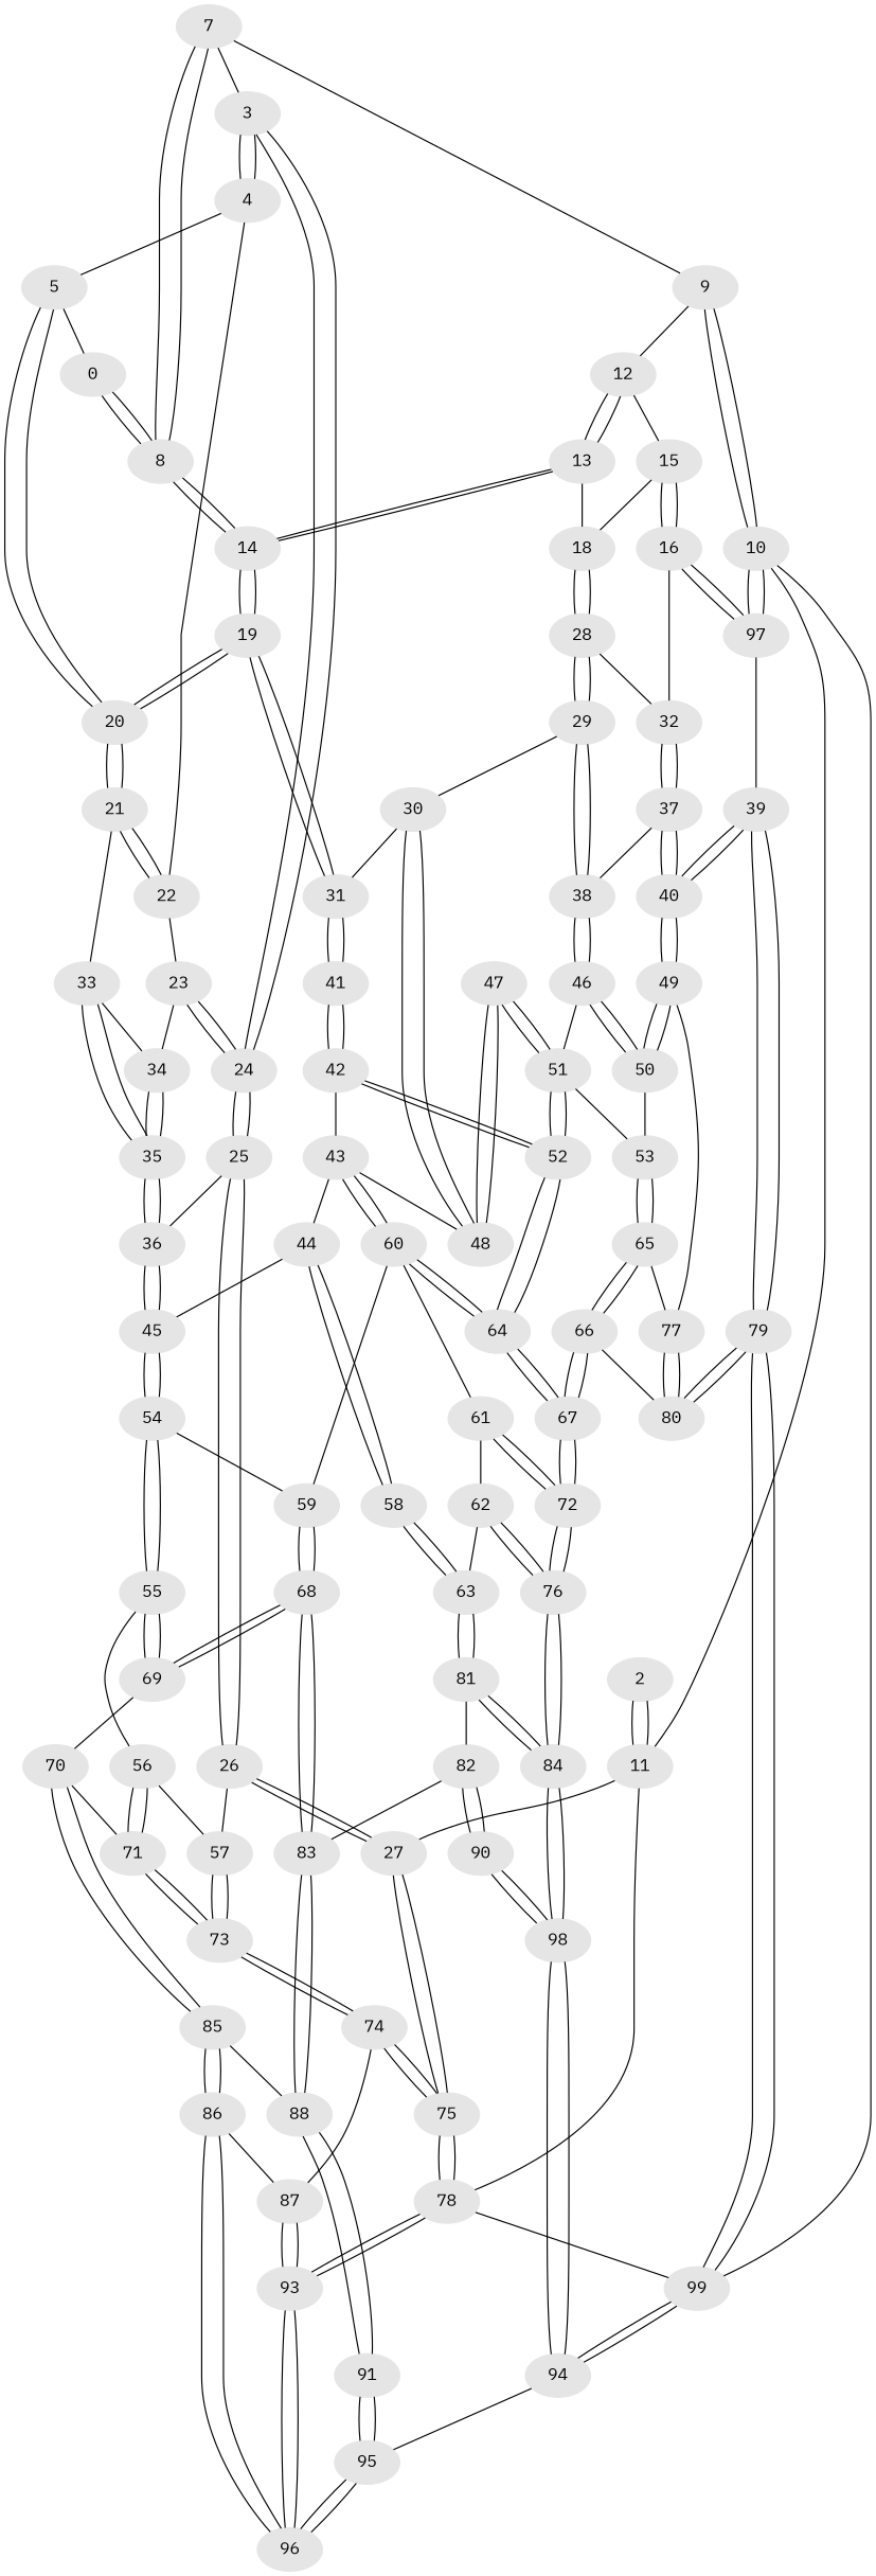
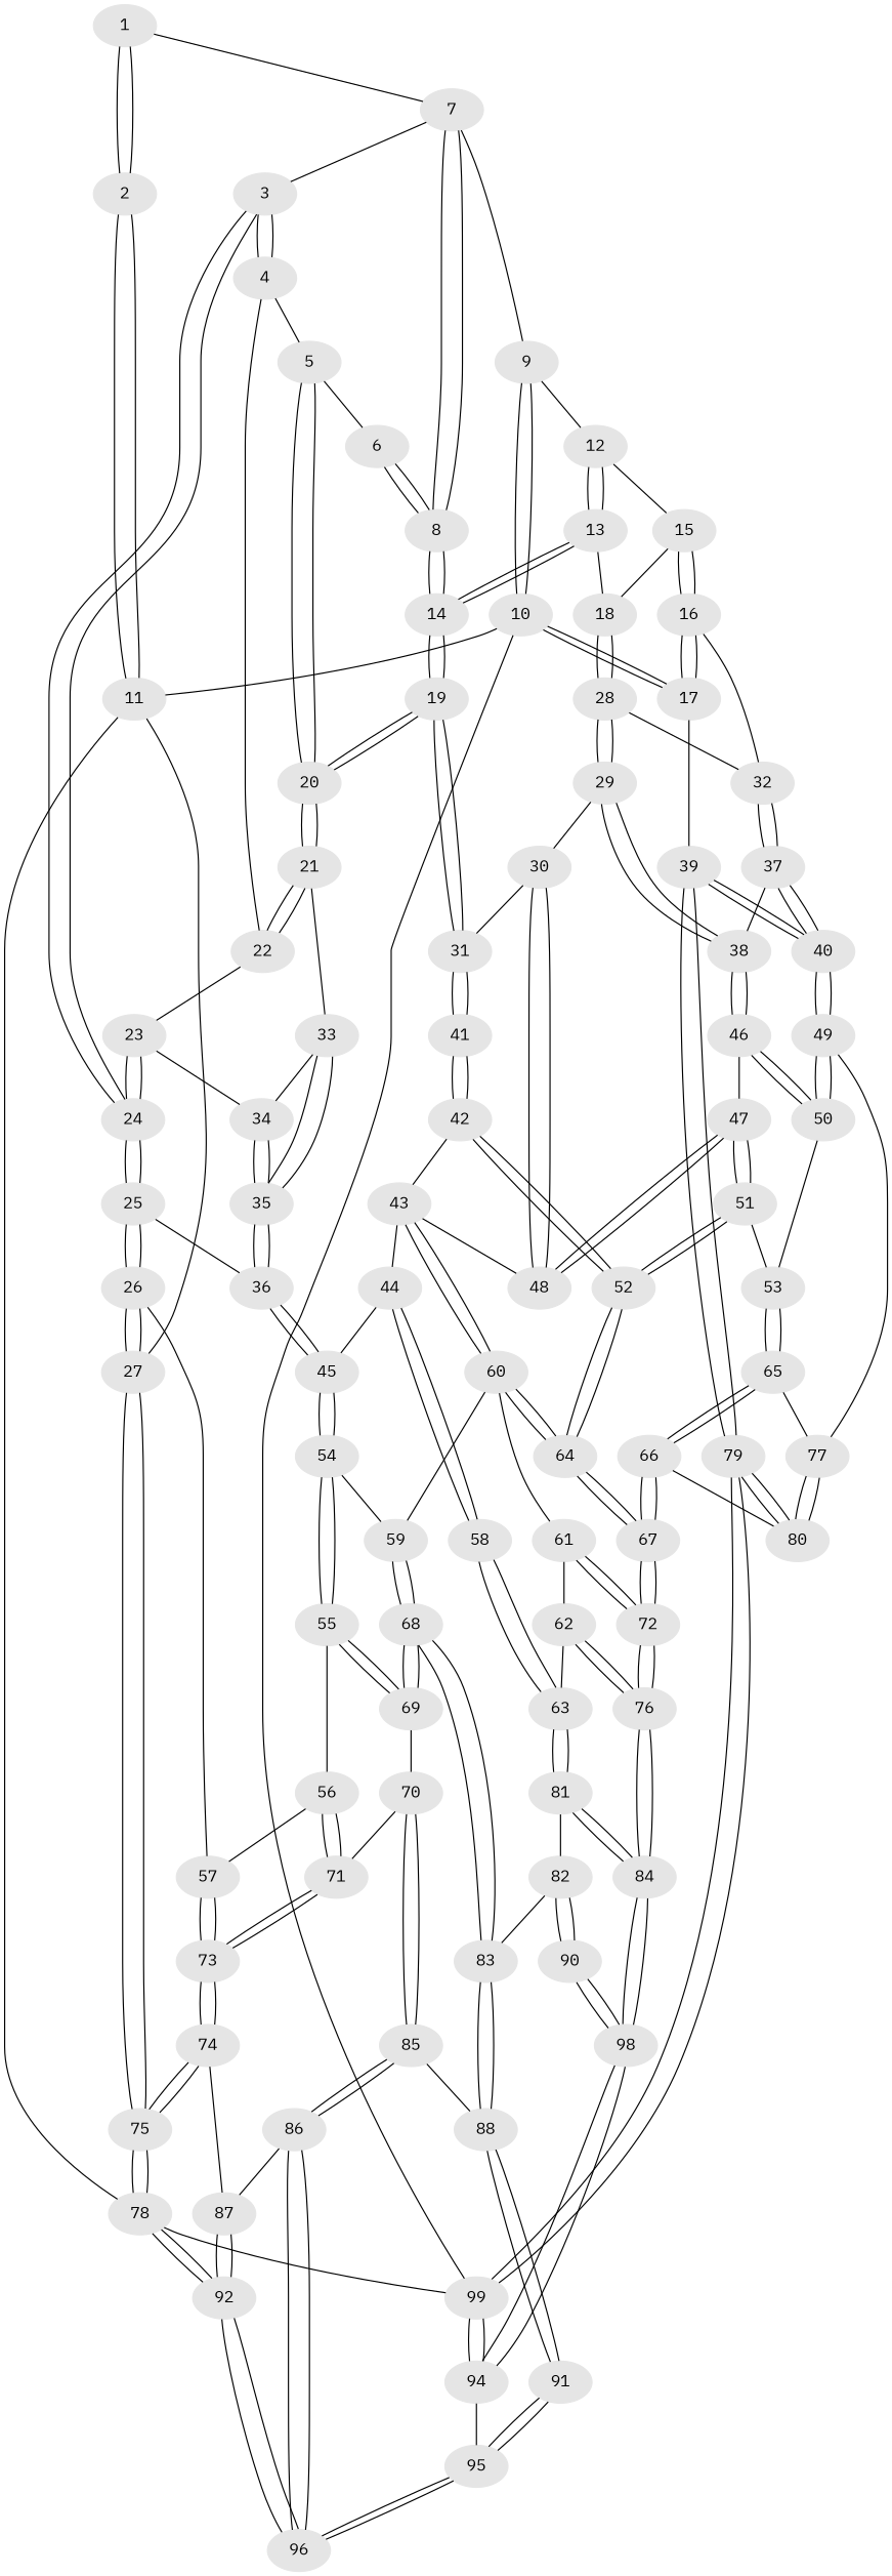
  graph {
    fontname="IBM Plex Mono"
    node [color=gray90 fontname="IBM Plex Mono" style=filled]
    edge [fontname="IBM Plex Mono"]
+   1
    2
    7
    11
    3
    8
    9
    4
    24
    27
    78
    5
    22
    25
-   6 [label=0]
+   6
    20
    23
    21
    14
    10
    12
    19
-   17 [label=97]
+   17
    n24 [label=99]
    13
    15
    39
    94
    75
-   93
+   93 [label=92]
    18
    16
    28
    31
    32
    37
    40
    79
    29
    41
    33
    34
    35
    26
    36
    57
    45
    73
    30
    38
    48
    46
    42
    54
    49
    47
    50
    80
    77
    43
    52
    44
    60
    64
    58
    59
    61
    63
    55
    51
    53
    65
    67
    66
    56
    69
    68
    71
    70
    74
    81
    83
    62
    72
    76
    84
    82
    88
    85
    86
    87
    n92 [label=98]
    96
    90
    91
    95
+   1 -- 2
+   1 -- 2
+   1 -- 7
    2 -- 11
    2 -- 11
    7 -- 3
    7 -- 8
    7 -- 8
    7 -- 9
    11 -- 27
    11 -- 78
    3 -- 4
    3 -- 4
    3 -- 24
    3 -- 24
    8 -- 14
    8 -- 14
    9 -- 10
    9 -- 10
    9 -- 12
    4 -- 5
    4 -- 22
    24 -- 25
    24 -- 25
    27 -- 75
    27 -- 75
    78 -- n24
    78 -- 93
    78 -- 93
    5 -- 6
    5 -- 20
    5 -- 20
    22 -- 23
    25 -- 26
    25 -- 26
    25 -- 36
    6 -- 8
    6 -- 8
    20 -- 21
    20 -- 21
    23 -- 24
    23 -- 24
    23 -- 34
    21 -- 22
    21 -- 22
    21 -- 33
    14 -- 19
    14 -- 19
    10 -- 11
    10 -- 17
    10 -- 17
    10 -- n24
    12 -- 13
    12 -- 13
    12 -- 15
    19 -- 20
    19 -- 20
    19 -- 31
    19 -- 31
    17 -- 39
    n24 -- 94
    n24 -- 94
    13 -- 14
    13 -- 14
    13 -- 18
    15 -- 18
    15 -- 16
    15 -- 16
    39 -- 40
    39 -- 40
    39 -- 79
    39 -- 79
    94 -- 95
    75 -- 78
    75 -- 78
    93 -- 96
    93 -- 96
    18 -- 28
    18 -- 28
    16 -- 17
    16 -- 17
    16 -- 32
    28 -- 32
    28 -- 29
    28 -- 29
    31 -- 41
    31 -- 41
    32 -- 37
    32 -- 37
    37 -- 40
    37 -- 40
    37 -- 38
    40 -- 49
    40 -- 49
    79 -- n24
    79 -- n24
    79 -- 80
    79 -- 80
    29 -- 30
    29 -- 38
    29 -- 38
    41 -- 42
    41 -- 42
    33 -- 34
    33 -- 35
    33 -- 35
    34 -- 35
    34 -- 35
    35 -- 36
    35 -- 36
    26 -- 27
    26 -- 27
    26 -- 57
    36 -- 45
    36 -- 45
    57 -- 73
    57 -- 73
    45 -- 54
    45 -- 54
    73 -- 74
    73 -- 74
    30 -- 31
    30 -- 48
    30 -- 48
    38 -- 46
    38 -- 46
-   46 -- 51
+   46 -- 47
    46 -- 50
    46 -- 50
    42 -- 43
    42 -- 52
    42 -- 52
    54 -- 59
    54 -- 55
    54 -- 55
    49 -- 50
    49 -- 50
    49 -- 77
    47 -- 48
    47 -- 48
    47 -- 51
    47 -- 51
    50 -- 53
    77 -- 80
    77 -- 80
    43 -- 48
    43 -- 44
    43 -- 60
    43 -- 60
    52 -- 64
    52 -- 64
    44 -- 45
    44 -- 58
    44 -- 58
    60 -- 64
    60 -- 64
    60 -- 59
    60 -- 61
    64 -- 67
    64 -- 67
    58 -- 63
    58 -- 63
    59 -- 68
    59 -- 68
    61 -- 62
    61 -- 72
    61 -- 72
    63 -- 81
    63 -- 81
    55 -- 56
    55 -- 69
    55 -- 69
    51 -- 52
    51 -- 52
    51 -- 53
    53 -- 65
    53 -- 65
    65 -- 77
    65 -- 66
    65 -- 66
    67 -- 72
    67 -- 72
    66 -- 80
    66 -- 67
    66 -- 67
    56 -- 57
    56 -- 71
    56 -- 71
    69 -- 70
    68 -- 69
    68 -- 69
    68 -- 83
    68 -- 83
    71 -- 73
    71 -- 73
    70 -- 71
    70 -- 85
    70 -- 85
    74 -- 75
    74 -- 75
    74 -- 87
    81 -- 84
    81 -- 84
    81 -- 82
    83 -- 88
    83 -- 88
    62 -- 63
    62 -- 76
    62 -- 76
    72 -- 76
    72 -- 76
    76 -- 84
    76 -- 84
    84 -- n92
    84 -- n92
    82 -- 83
    82 -- 90
    82 -- 90
    88 -- 91
    88 -- 91
    85 -- 88
    85 -- 86
    85 -- 86
    86 -- 87
    86 -- 96
    86 -- 96
    87 -- 93
    87 -- 93
    n92 -- 94
    n92 -- 94
    90 -- n92
    90 -- n92
    91 -- 95
    91 -- 95
    95 -- 96
    95 -- 96
  }
